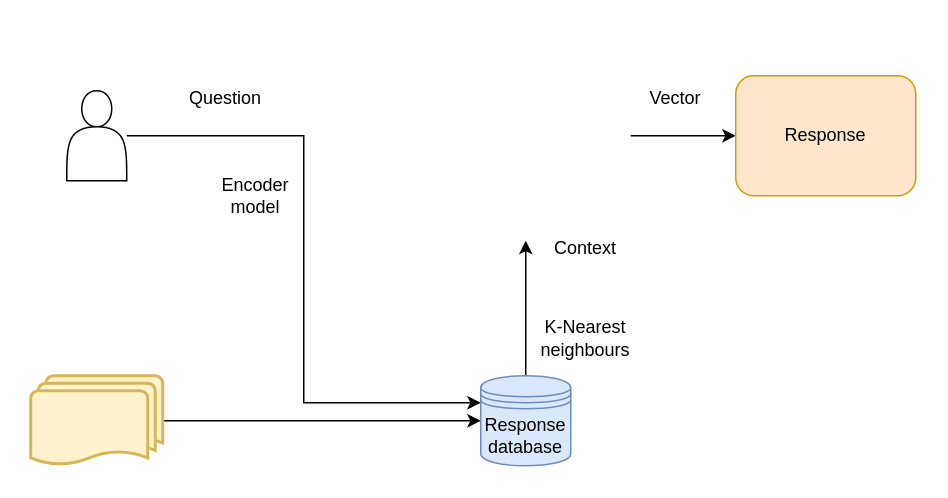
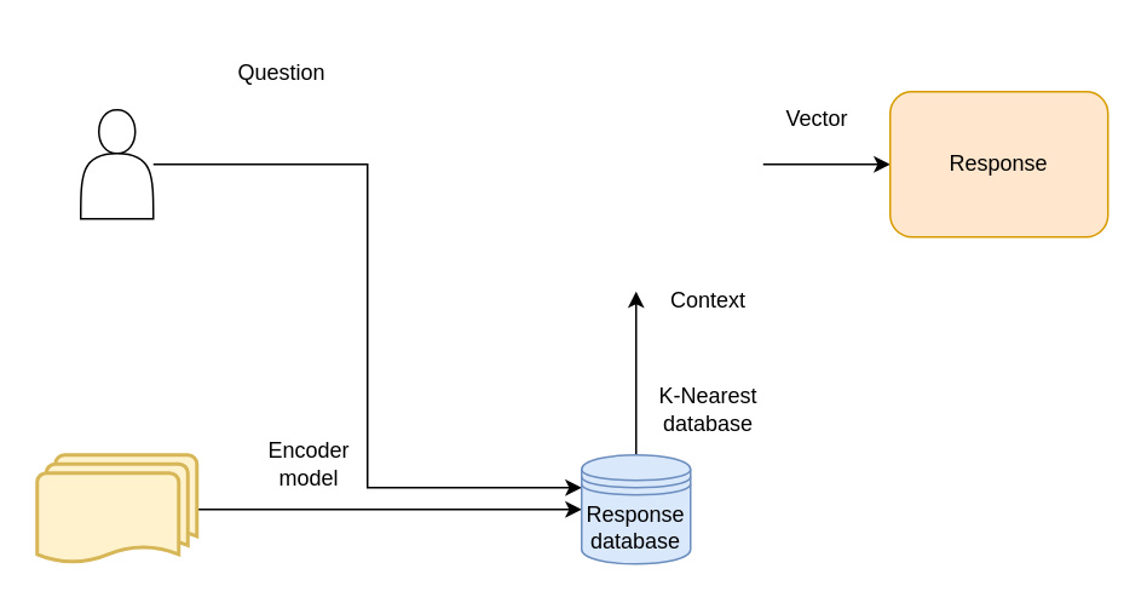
  <mxCell id="0" />
  <mxCell id="1" parent="0" />
  <mxCell id="2" style="edgeStyle=orthogonalEdgeStyle;rounded=0;orthogonalLoop=1;jettySize=auto;html=1;" edge="1" parent="1" source="3" target="7"><mxGeometry relative="1" as="geometry" /></mxCell>
  <mxCell id="3" value="" style="strokeWidth=2;html=1;shape=mxgraph.flowchart.multi-document;whiteSpace=wrap;fillColor=#fff2cc;strokeColor=#d6b656;" vertex="1" parent="1"><mxGeometry x="20" y="250" width="88" height="60" as="geometry" /></mxCell>
  <mxCell id="4" style="edgeStyle=orthogonalEdgeStyle;rounded=0;orthogonalLoop=1;jettySize=auto;html=1;entryX=0;entryY=0.3;entryDx=0;entryDy=0;" edge="1" parent="1" source="5" target="7"><mxGeometry relative="1" as="geometry" /></mxCell>
  <mxCell id="5" value="" style="shape=actor;whiteSpace=wrap;html=1;" vertex="1" parent="1"><mxGeometry x="44" y="60" width="40" height="60" as="geometry" /></mxCell>
  <mxCell id="6" style="edgeStyle=orthogonalEdgeStyle;rounded=0;orthogonalLoop=1;jettySize=auto;html=1;" edge="1" parent="1" source="7" target="9"><mxGeometry relative="1" as="geometry" /></mxCell>
  <mxCell id="7" value="Response database" style="shape=datastore;whiteSpace=wrap;html=1;fillColor=#dae8fc;strokeColor=#6c8ebf;" vertex="1" parent="1"><mxGeometry x="320" y="250" width="60" height="60" as="geometry" /></mxCell>
  <mxCell id="8" style="edgeStyle=orthogonalEdgeStyle;rounded=0;orthogonalLoop=1;jettySize=auto;html=1;" edge="1" parent="1" source="9" target="14"><mxGeometry relative="1" as="geometry"><mxPoint x="550" y="90" as="targetPoint" /></mxGeometry></mxCell>
  <mxCell id="9" value="" style="shape=image;verticalLabelPosition=bottom;labelBackgroundColor=default;verticalAlign=top;aspect=fixed;imageAspect=0;image=https://s9i7q5a6.rocketcdn.me/wp-content/uploads/llms_800x800.png;" vertex="1" parent="1"><mxGeometry x="280" y="20" width="140" height="140" as="geometry" /></mxCell>
- <mxCell id="10" value="Encoder model" style="text;html=1;align=center;verticalAlign=middle;whiteSpace=wrap;rounded=0;" vertex="1" parent="1"><mxGeometry x="140" y="115" width="60" height="30" as="geometry" /></mxCell>
- <mxCell id="11" value="Question" style="text;html=1;align=center;verticalAlign=middle;whiteSpace=wrap;rounded=0;" vertex="1" parent="1"><mxGeometry x="120" y="50" width="60" height="30" as="geometry" /></mxCell>
- <mxCell id="12" value="K-Nearest neighbours" style="text;html=1;align=center;verticalAlign=middle;whiteSpace=wrap;rounded=0;" vertex="1" parent="1"><mxGeometry x="360" y="210" width="60" height="30" as="geometry" /></mxCell>
+ <mxCell id="10" value="Encoder model" style="text;html=1;align=center;verticalAlign=middle;whiteSpace=wrap;rounded=0;" vertex="1" parent="1"><mxGeometry x="140" y="240" width="60" height="30" as="geometry" /></mxCell>
+ <mxCell id="11" value="Question" style="text;html=1;align=center;verticalAlign=middle;whiteSpace=wrap;rounded=0;" vertex="1" parent="1"><mxGeometry x="125" y="25" width="60" height="30" as="geometry" /></mxCell>
+ <mxCell id="12" value="K-Nearest database" style="text;html=1;align=center;verticalAlign=middle;whiteSpace=wrap;rounded=0;" vertex="1" parent="1"><mxGeometry x="360" y="210" width="60" height="30" as="geometry" /></mxCell>
  <mxCell id="13" value="Context" style="text;html=1;align=center;verticalAlign=middle;whiteSpace=wrap;rounded=0;" vertex="1" parent="1"><mxGeometry x="360" y="150" width="60" height="30" as="geometry" /></mxCell>
  <mxCell id="14" value="Response" style="whiteSpace=wrap;html=1;fillColor=#ffe6cc;strokeColor=#d79b00;rounded=1;" vertex="1" parent="1"><mxGeometry x="490" y="50" width="120" height="80" as="geometry" /></mxCell>
  <mxCell id="15" value="Vector" style="text;html=1;align=center;verticalAlign=middle;whiteSpace=wrap;rounded=0;" vertex="1" parent="1"><mxGeometry x="420" y="50" width="60" height="30" as="geometry" /></mxCell>
